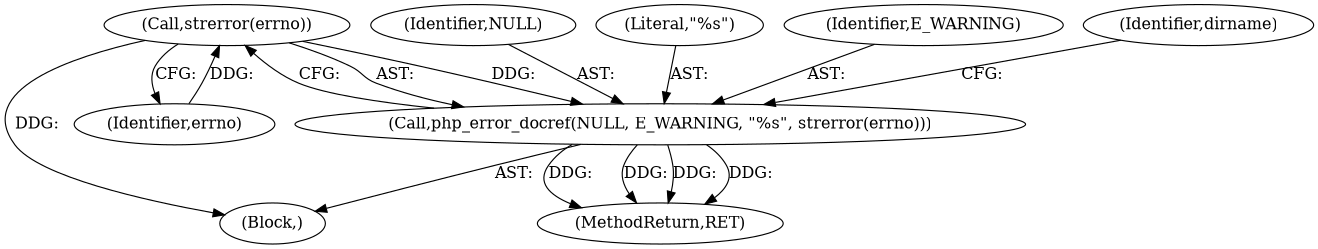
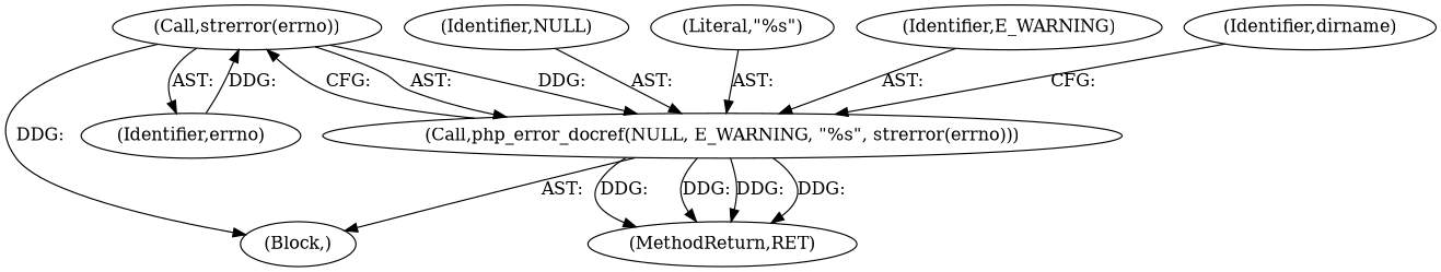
  digraph {
    n1 [label="(Call,strerror(errno))"]
    n2 [label="(Call,php_error_docref(NULL, E_WARNING, \"%s\", strerror(errno)))"]
    n3 [label="(Identifier,errno)"]
    n4 [label="(Block,)"]
    n5 [label="(MethodReturn,RET)"]
    n6 [label="(Identifier,NULL)"]
    n7 [label="(Literal,\"%s\")"]
    n8 [label="(Identifier,E_WARNING)"]
    n9 [label="(Identifier,dirname)"]
    n1 -> n2 [label="AST: "]
    n1 -> n2 [label="DDG: "]
-   n1 -> n3 [label="CFG: "]
+   n1 -> n3 [label="AST: "]
    n1 -> n4 [label="DDG: "]
    n2 -> n1 [label="CFG: "]
    n2 -> n4 [label="AST: "]
    n2 -> n5 [label="DDG: "]
    n2 -> n5 [label="DDG: "]
    n2 -> n5 [label="DDG: "]
    n2 -> n5 [label="DDG: "]
    n3 -> n1 [label="DDG: "]
    n6 -> n2 [label="AST: "]
    n7 -> n2 [label="AST: "]
    n8 -> n2 [label="AST: "]
    n9 -> n2 [label="CFG: "]
  }
